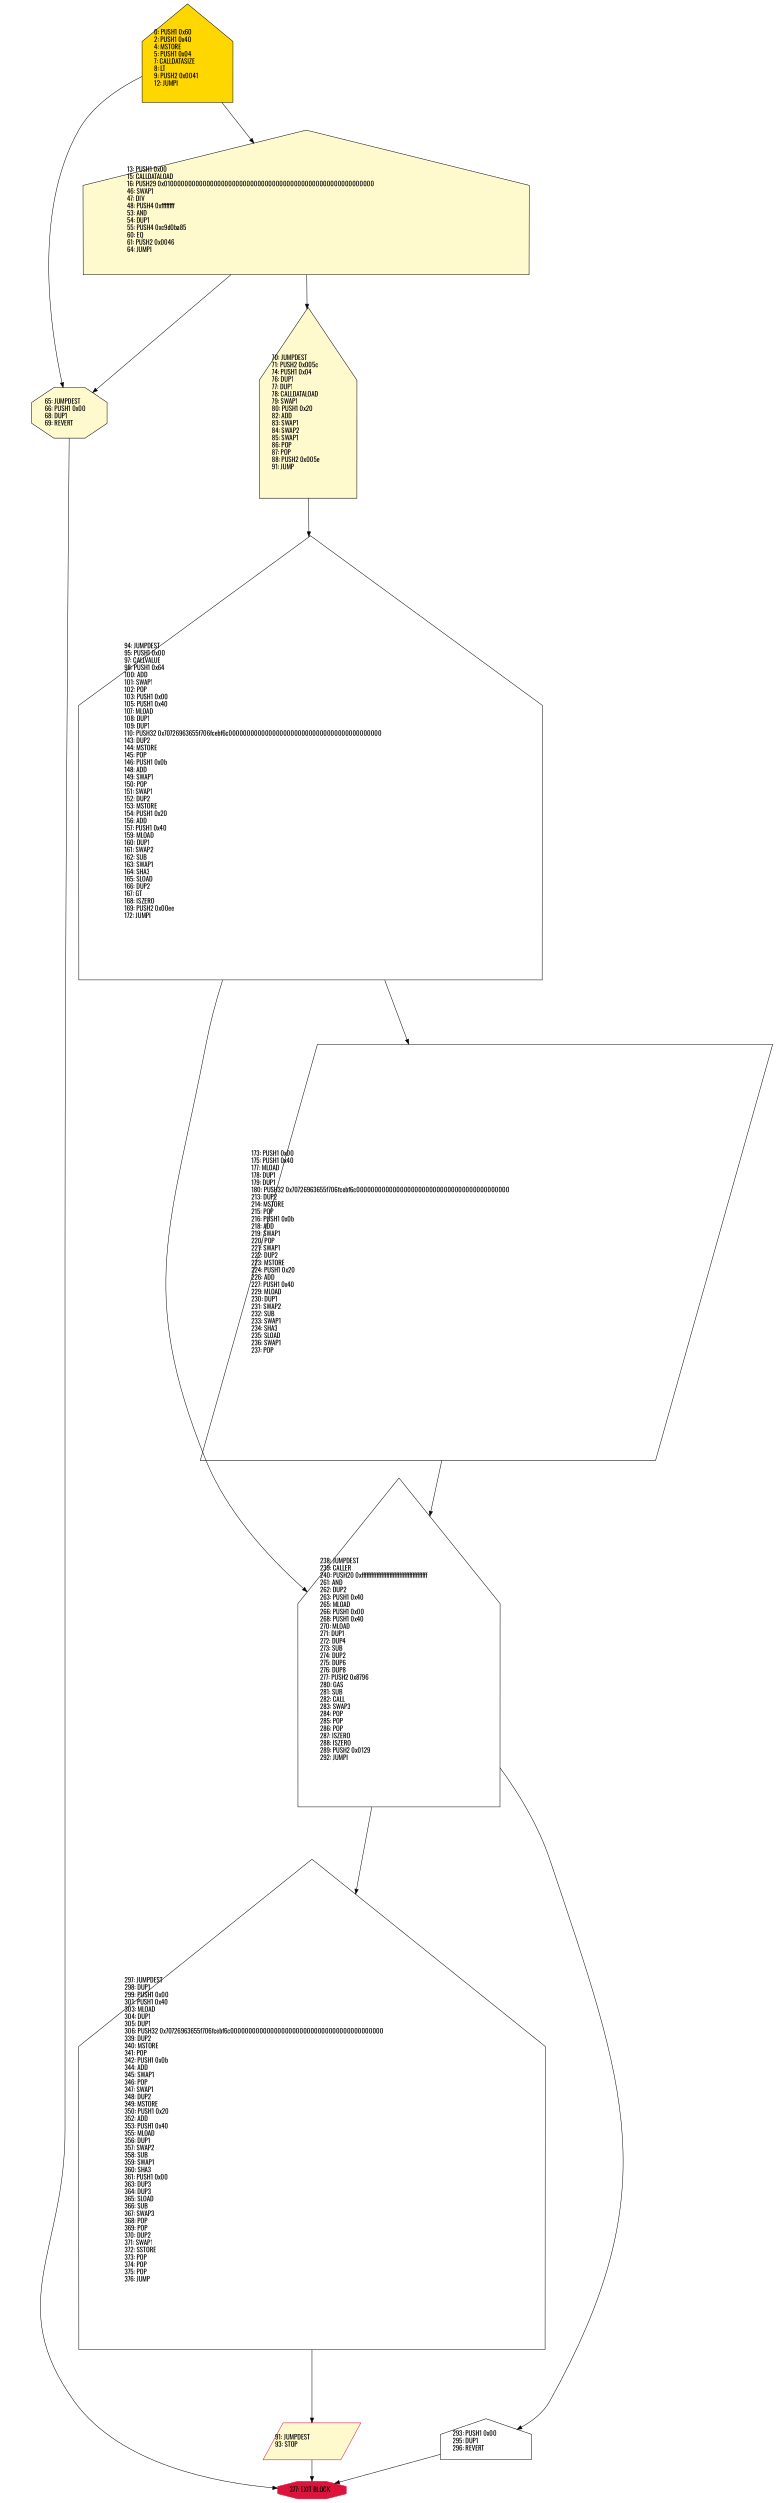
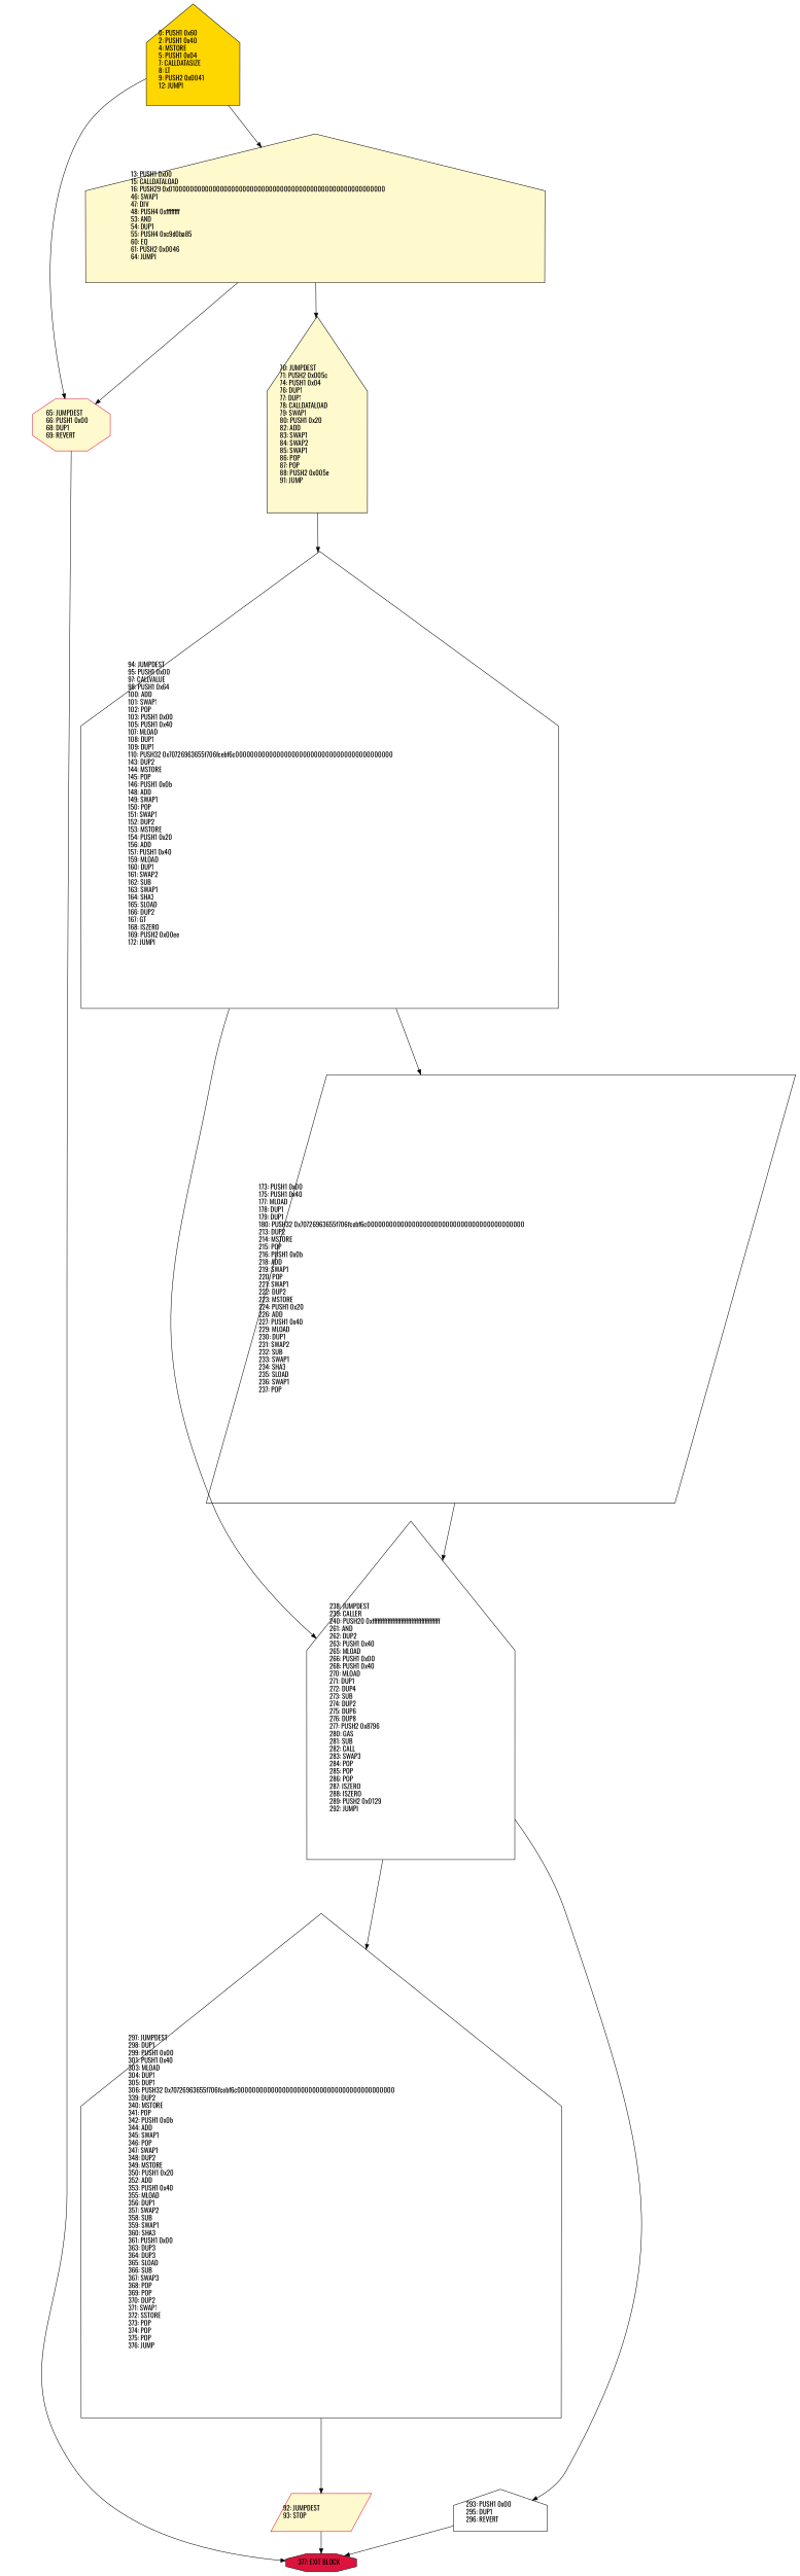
  digraph {
    fontname=Oswald
    rankdir=UD
    node [color=black fillcolor=white fontcolor=black fontname=Oswald shape=house style=filled]
    edge [fontname=Oswald]
    n1 [label="297: JUMPDEST\l298: DUP1\l299: PUSH1 0x00\l301: PUSH1 0x40\l303: MLOAD\l304: DUP1\l305: DUP1\l306: PUSH32 0x70726963655f706fcebf6c000000000000000000000000000000000000000000\l339: DUP2\l340: MSTORE\l341: POP\l342: PUSH1 0x0b\l344: ADD\l345: SWAP1\l346: POP\l347: SWAP1\l348: DUP2\l349: MSTORE\l350: PUSH1 0x20\l352: ADD\l353: PUSH1 0x40\l355: MLOAD\l356: DUP1\l357: SWAP2\l358: SUB\l359: SWAP1\l360: SHA3\l361: PUSH1 0x00\l363: DUP3\l364: DUP3\l365: SLOAD\l366: SUB\l367: SWAP3\l368: POP\l369: POP\l370: DUP2\l371: SWAP1\l372: SSTORE\l373: POP\l374: POP\l375: POP\l376: JUMP\l"]
-   n2 [color=crimson fillcolor=lemonchiffon label="91: JUMPDEST\l93: STOP\l" shape=parallelogram]
-   n3 [color=crimson fillcolor=crimson label="377: EXIT BLOCK\l" shape=octagon]
+   n2 [color=crimson fillcolor=lemonchiffon label="92: JUMPDEST\l93: STOP\l" shape=parallelogram]
+   n3 [fillcolor=crimson label="377: EXIT BLOCK\l" shape=octagon]
    n4 [label="238: JUMPDEST\l239: CALLER\l240: PUSH20 0xffffffffffffffffffffffffffffffffffffffff\l261: AND\l262: DUP2\l263: PUSH1 0x40\l265: MLOAD\l266: PUSH1 0x00\l268: PUSH1 0x40\l270: MLOAD\l271: DUP1\l272: DUP4\l273: SUB\l274: DUP2\l275: DUP6\l276: DUP8\l277: PUSH2 0x8796\l280: GAS\l281: SUB\l282: CALL\l283: SWAP3\l284: POP\l285: POP\l286: POP\l287: ISZERO\l288: ISZERO\l289: PUSH2 0x0129\l292: JUMPI\l"]
    n5 [label="293: PUSH1 0x00\l295: DUP1\l296: REVERT\l"]
    n6 [label="173: PUSH1 0x00\l175: PUSH1 0x40\l177: MLOAD\l178: DUP1\l179: DUP1\l180: PUSH32 0x70726963655f706fcebf6c000000000000000000000000000000000000000000\l213: DUP2\l214: MSTORE\l215: POP\l216: PUSH1 0x0b\l218: ADD\l219: SWAP1\l220: POP\l221: SWAP1\l222: DUP2\l223: MSTORE\l224: PUSH1 0x20\l226: ADD\l227: PUSH1 0x40\l229: MLOAD\l230: DUP1\l231: SWAP2\l232: SUB\l233: SWAP1\l234: SHA3\l235: SLOAD\l236: SWAP1\l237: POP\l" shape=parallelogram]
-   n7 [fillcolor=lemonchiffon label="65: JUMPDEST\l66: PUSH1 0x00\l68: DUP1\l69: REVERT\l" shape=octagon]
+   n7 [color=crimson fillcolor=lemonchiffon label="65: JUMPDEST\l66: PUSH1 0x00\l68: DUP1\l69: REVERT\l" shape=octagon]
    n8 [label="94: JUMPDEST\l95: PUSH1 0x00\l97: CALLVALUE\l98: PUSH1 0x64\l100: ADD\l101: SWAP1\l102: POP\l103: PUSH1 0x00\l105: PUSH1 0x40\l107: MLOAD\l108: DUP1\l109: DUP1\l110: PUSH32 0x70726963655f706fcebf6c000000000000000000000000000000000000000000\l143: DUP2\l144: MSTORE\l145: POP\l146: PUSH1 0x0b\l148: ADD\l149: SWAP1\l150: POP\l151: SWAP1\l152: DUP2\l153: MSTORE\l154: PUSH1 0x20\l156: ADD\l157: PUSH1 0x40\l159: MLOAD\l160: DUP1\l161: SWAP2\l162: SUB\l163: SWAP1\l164: SHA3\l165: SLOAD\l166: DUP2\l167: GT\l168: ISZERO\l169: PUSH2 0x00ee\l172: JUMPI\l"]
    n9 [fillcolor=gold label="0: PUSH1 0x60\l2: PUSH1 0x40\l4: MSTORE\l5: PUSH1 0x04\l7: CALLDATASIZE\l8: LT\l9: PUSH2 0x0041\l12: JUMPI\l"]
    n10 [fillcolor=lemonchiffon label="13: PUSH1 0x00\l15: CALLDATALOAD\l16: PUSH29 0x0100000000000000000000000000000000000000000000000000000000\l46: SWAP1\l47: DIV\l48: PUSH4 0xffffffff\l53: AND\l54: DUP1\l55: PUSH4 0xc9d0ba85\l60: EQ\l61: PUSH2 0x0046\l64: JUMPI\l"]
    n11 [fillcolor=lemonchiffon label="70: JUMPDEST\l71: PUSH2 0x005c\l74: PUSH1 0x04\l76: DUP1\l77: DUP1\l78: CALLDATALOAD\l79: SWAP1\l80: PUSH1 0x20\l82: ADD\l83: SWAP1\l84: SWAP2\l85: SWAP1\l86: POP\l87: POP\l88: PUSH2 0x005e\l91: JUMP\l"]
    n1 -> n2
    n2 -> n3
    n4 -> n1
    n4 -> n5
    n5 -> n3
    n6 -> n4
    n7 -> n3
    n8 -> n4
    n8 -> n6
    n9 -> n7
    n9 -> n10
    n10 -> n7
    n10 -> n11
    n11 -> n8
  }
